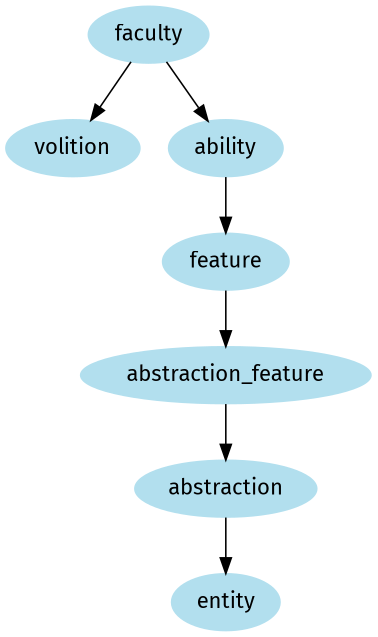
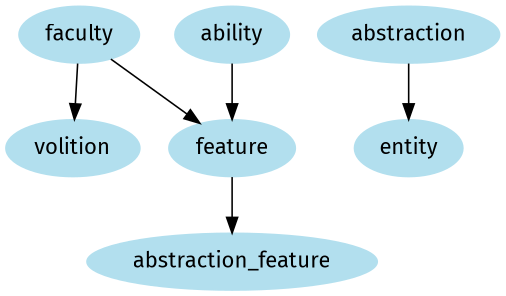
  digraph {
    fontname="Fira Sans"
    node [color=lightblue2 fontname="Fira Sans" style=filled]
    edge [fontname="Fira Sans"]
    faculty
    volition
    ability
    n4 [label=feature]
    n5 [label=abstraction_feature]
    abstraction
    entity
    faculty -> volition
-   faculty -> ability
+   faculty -> n4
    ability -> n4
    n4 -> n5
-   n5 -> abstraction
    abstraction -> entity
  }
